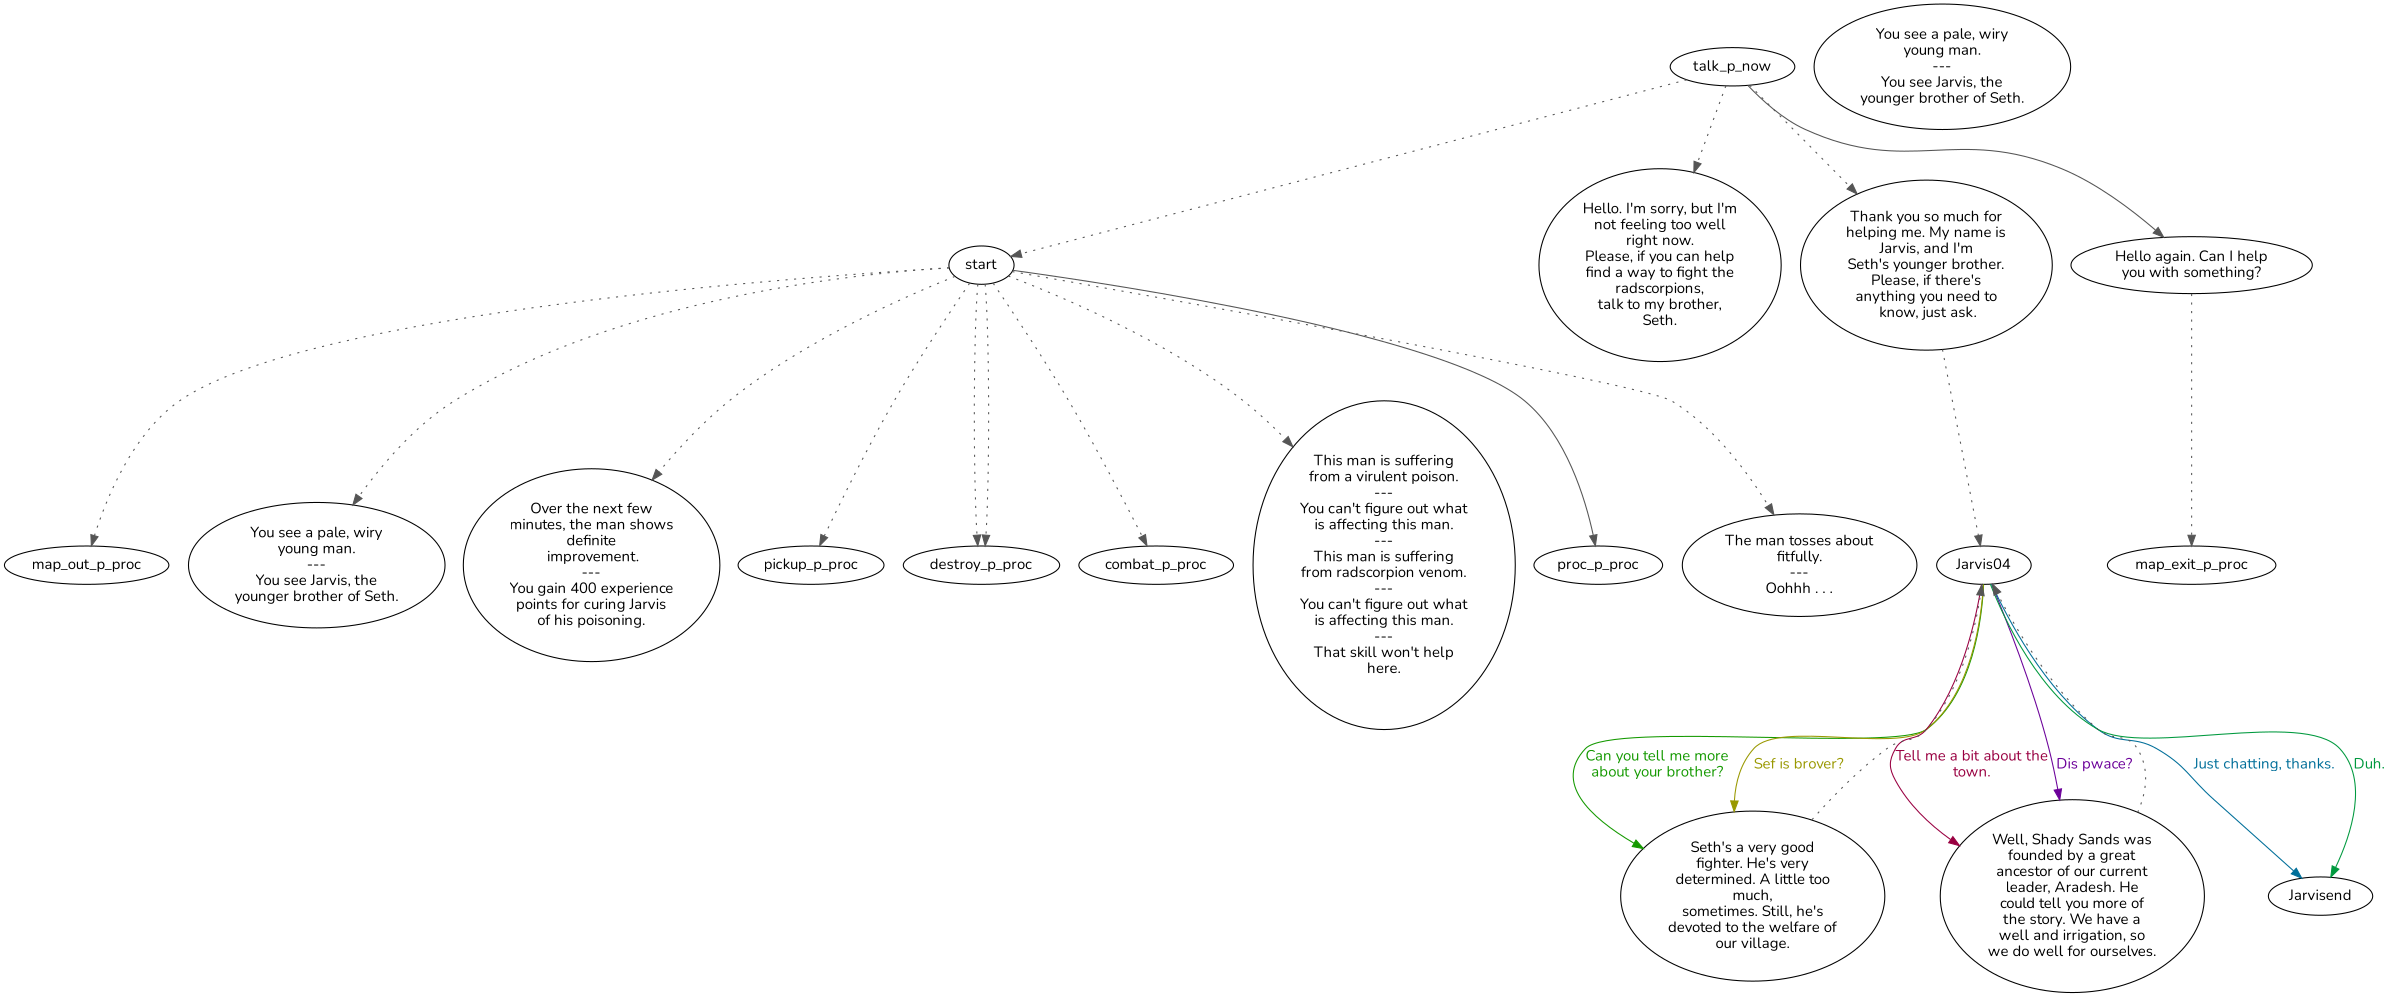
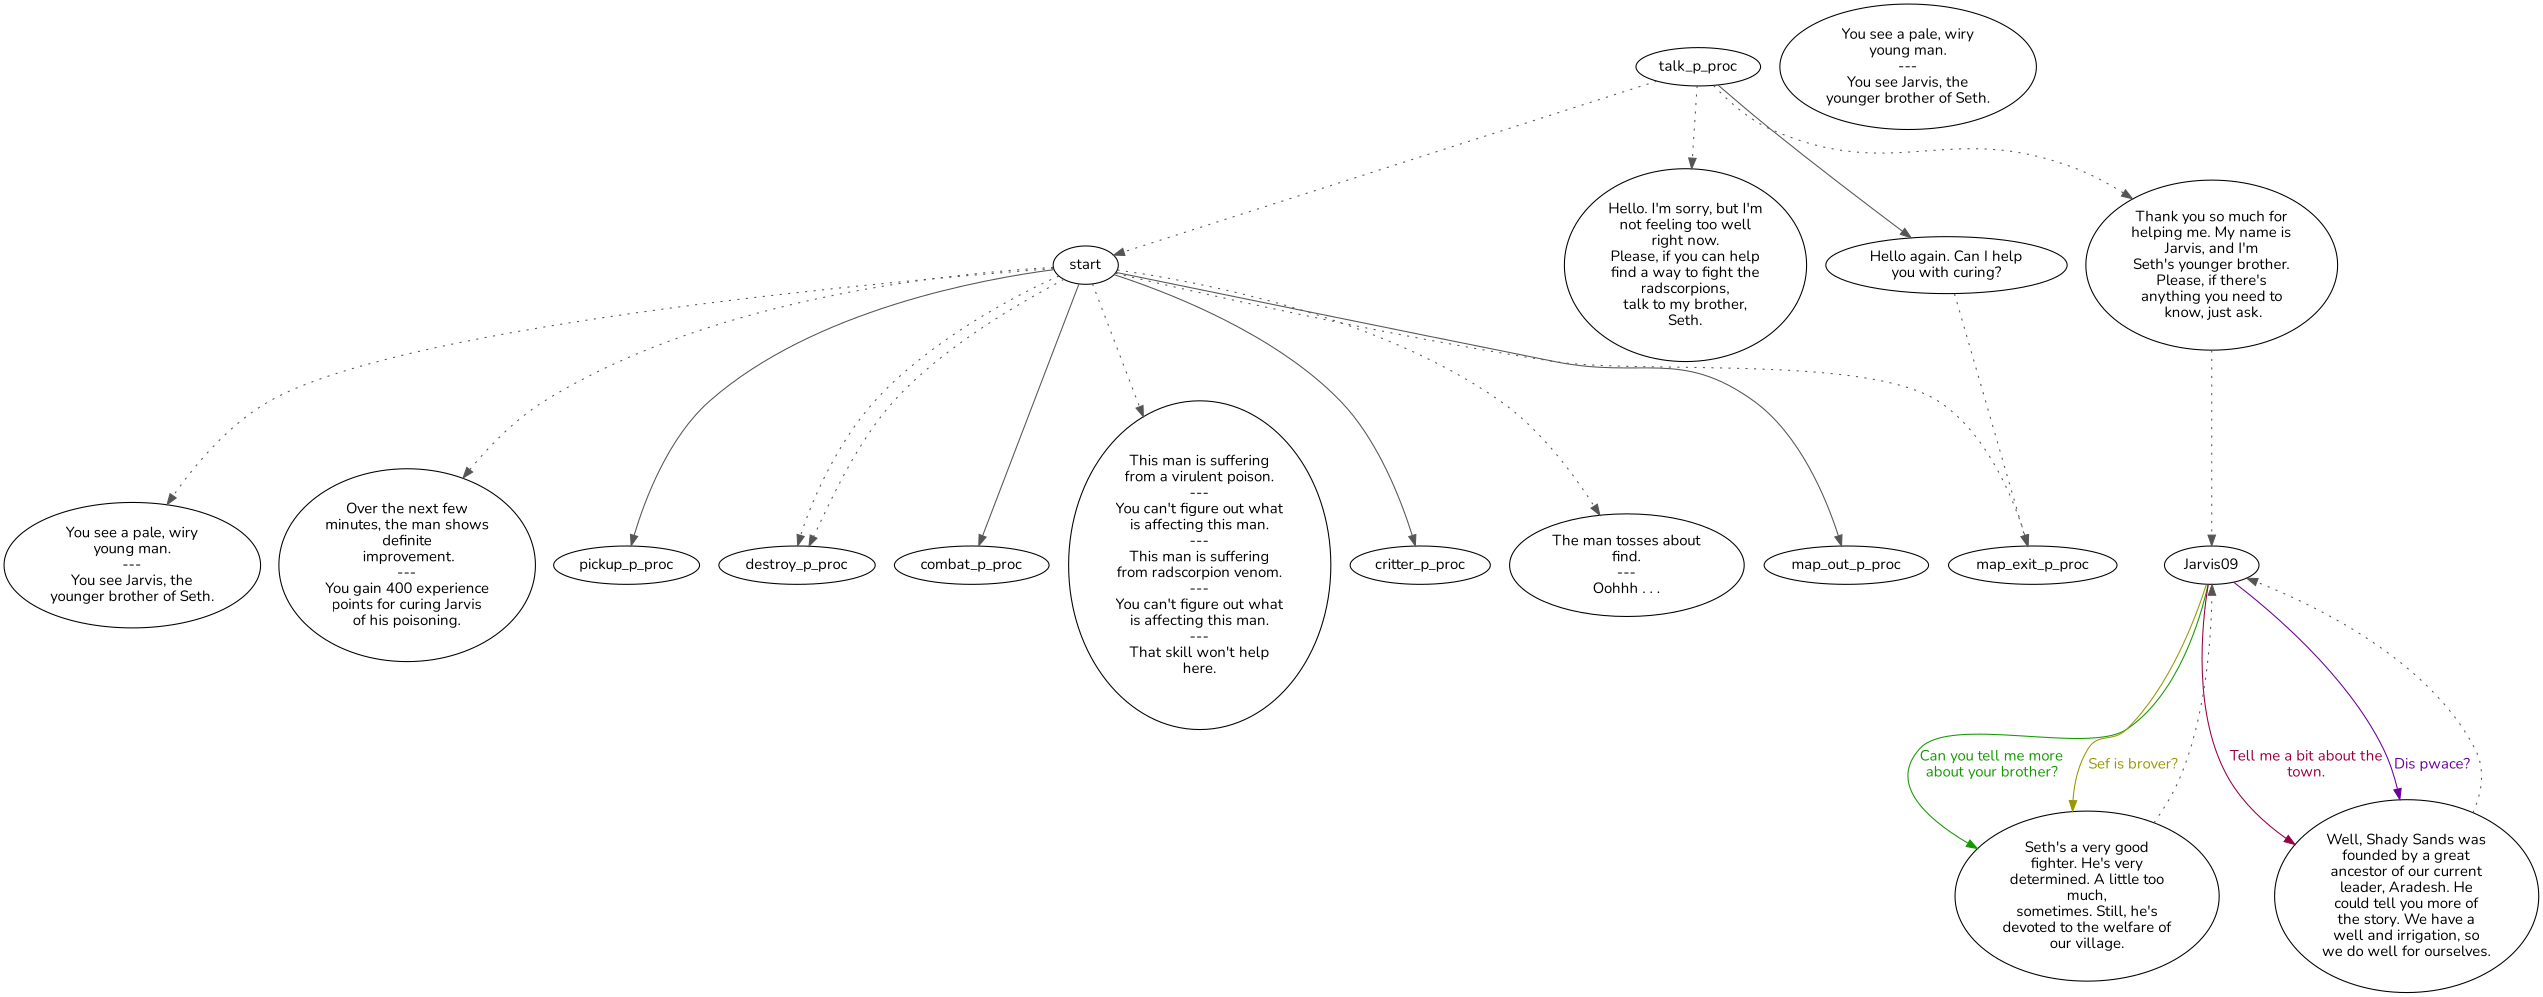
  digraph {
    fontname=Nunito
    node [color="#000000" fillcolor="#FFFFFF" fontname=Nunito style=filled]
    edge [color="#555555" fontname=Nunito style=dotted]
    start
    map_exit_p_proc
    n3 [label=map_out_p_proc]
    n4 [label="You see a pale, wiry\nyoung man.\n---\nYou see Jarvis, the\nyounger brother of Seth."]
    n5 [label="Over the next few\nminutes, the man shows\ndefinite\n improvement.\n---\nYou gain 400 experience\npoints for curing Jarvis\nof his poisoning."]
    pickup_p_proc
    destroy_p_proc
    combat_p_proc
    n9 [label="This man is suffering\nfrom a virulent poison.\n---\nYou can't figure out what\nis affecting this man.\n---\nThis man is suffering\nfrom radscorpion venom.\n---\nYou can't figure out what\nis affecting this man.\n---\nThat skill won't help\nhere."]
-   critter_p_proc [label=proc_p_proc]
-   n11 [label="The man tosses about\nfitfully.\n---\nOohhh . . ."]
-   talk_p_proc [label=talk_p_now]
+   critter_p_proc
+   n11 [label="The man tosses about\nfind.\n---\nOohhh . . ."]
+   talk_p_proc
    n13 [label="Hello. I'm sorry, but I'm\nnot feeling too well\nright now.\nPlease, if you can help\nfind a way to fight the\nradscorpions,\ntalk to my brother,\nSeth."]
    n14 [label="Thank you so much for\nhelping me. My name is\nJarvis, and I'm\nSeth's younger brother.\nPlease, if there's\nanything you need to\n know, just ask."]
-   n15 [label="Hello again. Can I help\nyou with something?"]
-   Jarvis04
+   n15 [label="Hello again. Can I help\nyou with curing?"]
+   Jarvis04 [label=Jarvis09]
    n17 [label="Seth's a very good\nfighter. He's very\ndetermined. A little too\nmuch,\nsometimes. Still, he's\ndevoted to the welfare of\nour village."]
    n18 [label="Well, Shady Sands was\nfounded by a great\nancestor of our current\nleader, Aradesh. He\ncould tell you more of\nthe story. We have a\nwell and irrigation, so\nwe do well for ourselves."]
-   Jarvisend
    n20 [label="You see a pale, wiry\nyoung man.\n---\nYou see Jarvis, the\nyounger brother of Seth."]
-   start -> n3
+   start -> map_exit_p_proc
+   start -> n3 [style=solid]
    start -> n4
    start -> n5
-   start -> pickup_p_proc
+   start -> pickup_p_proc [style=solid]
    start -> destroy_p_proc
    start -> destroy_p_proc
-   start -> combat_p_proc
+   start -> combat_p_proc [style=solid]
    start -> n9
    start -> critter_p_proc [style=solid]
    start -> n11
    talk_p_proc -> start
    talk_p_proc -> n13
    talk_p_proc -> n14
    talk_p_proc -> n15 [style=solid]
    n14 -> Jarvis04
    n15 -> map_exit_p_proc
    Jarvis04 -> n17 [color="#149900" fontcolor="#149900" label="Can you tell me more\nabout your brother?" style=""]
    Jarvis04 -> n17 [color="#999800" fontcolor="#999800" label="Sef is brover?" style=""]
    Jarvis04 -> n18 [color="#990041" fontcolor="#990041" label="Tell me a bit about the\ntown." style=""]
    Jarvis04 -> n18 [color="#6B0099" fontcolor="#6B0099" label="Dis pwace?" style=""]
-   Jarvis04 -> Jarvisend [color="#006E99" fontcolor="#006E99" label="Just chatting, thanks." style=""]
-   Jarvis04 -> Jarvisend [color="#00993E" fontcolor="#00993E" label="Duh." style=""]
    n17 -> Jarvis04
    n18 -> Jarvis04
  }
